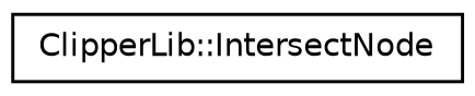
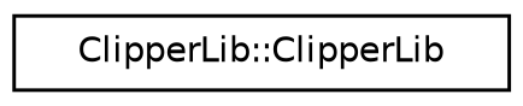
  digraph {
    rankdir=LR
-   n1 [color=black fillcolor=white fontname=Helvetica fontsize=10 height=0.2 label="ClipperLib::IntersectNode" shape=record style=filled width=0.4]
+   n1 [color=black fillcolor=white fontname=Helvetica fontsize=10 height=0.2 label="ClipperLib::ClipperLib" shape=record style=filled width=0.4]
  }
